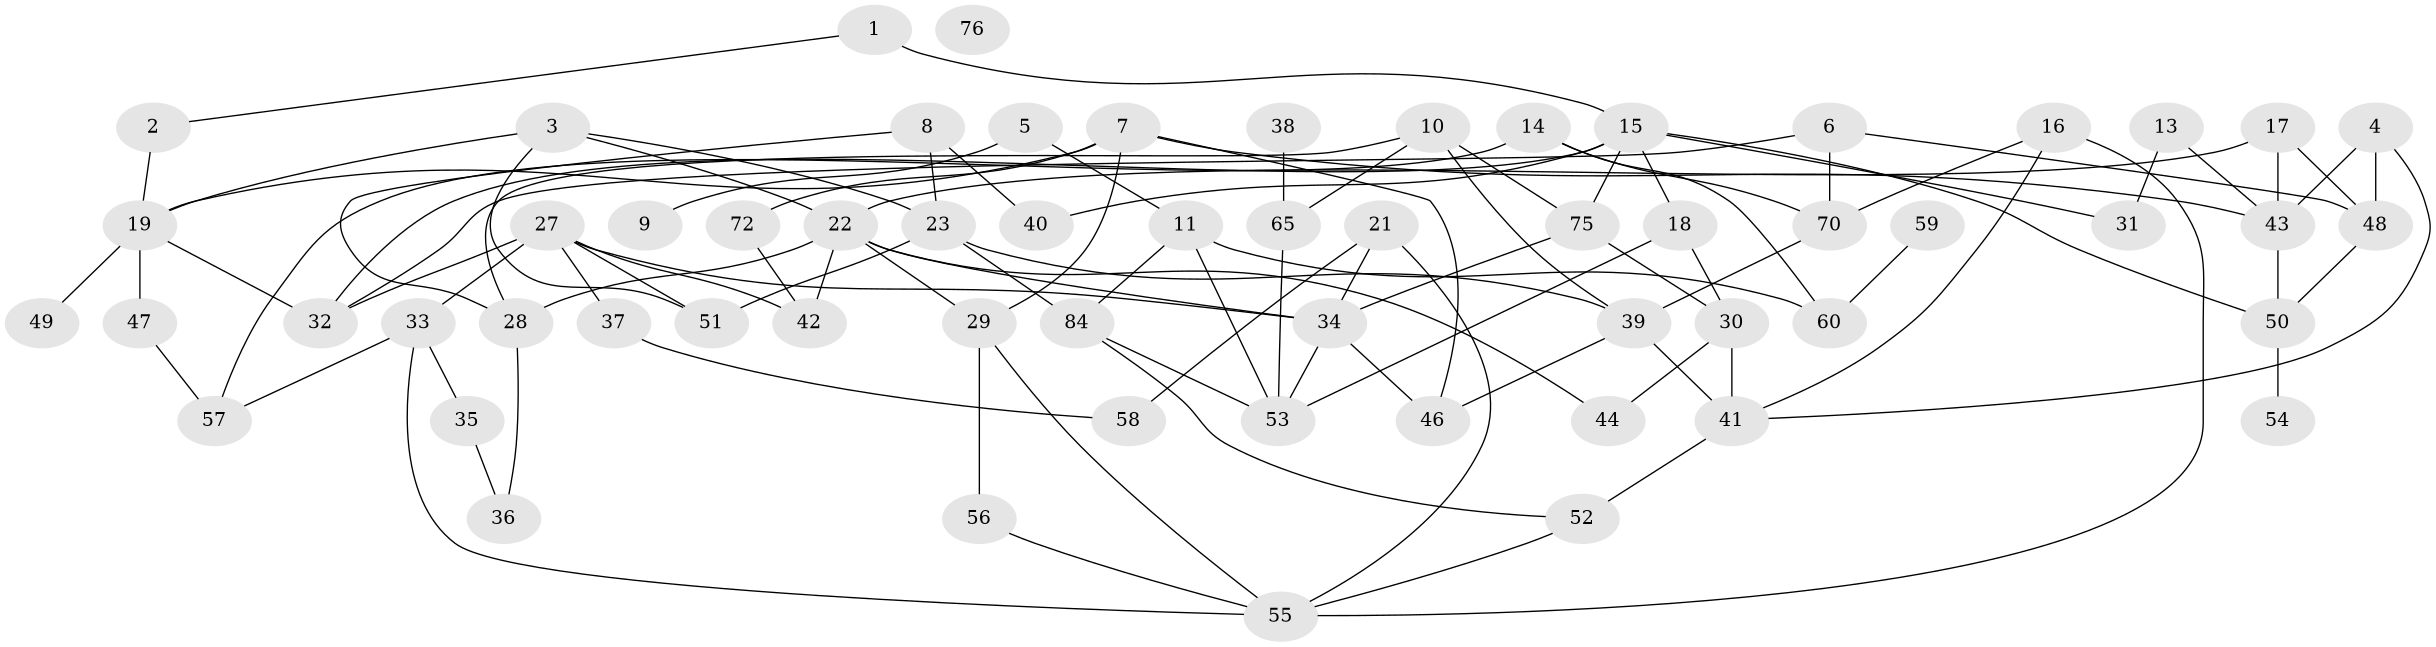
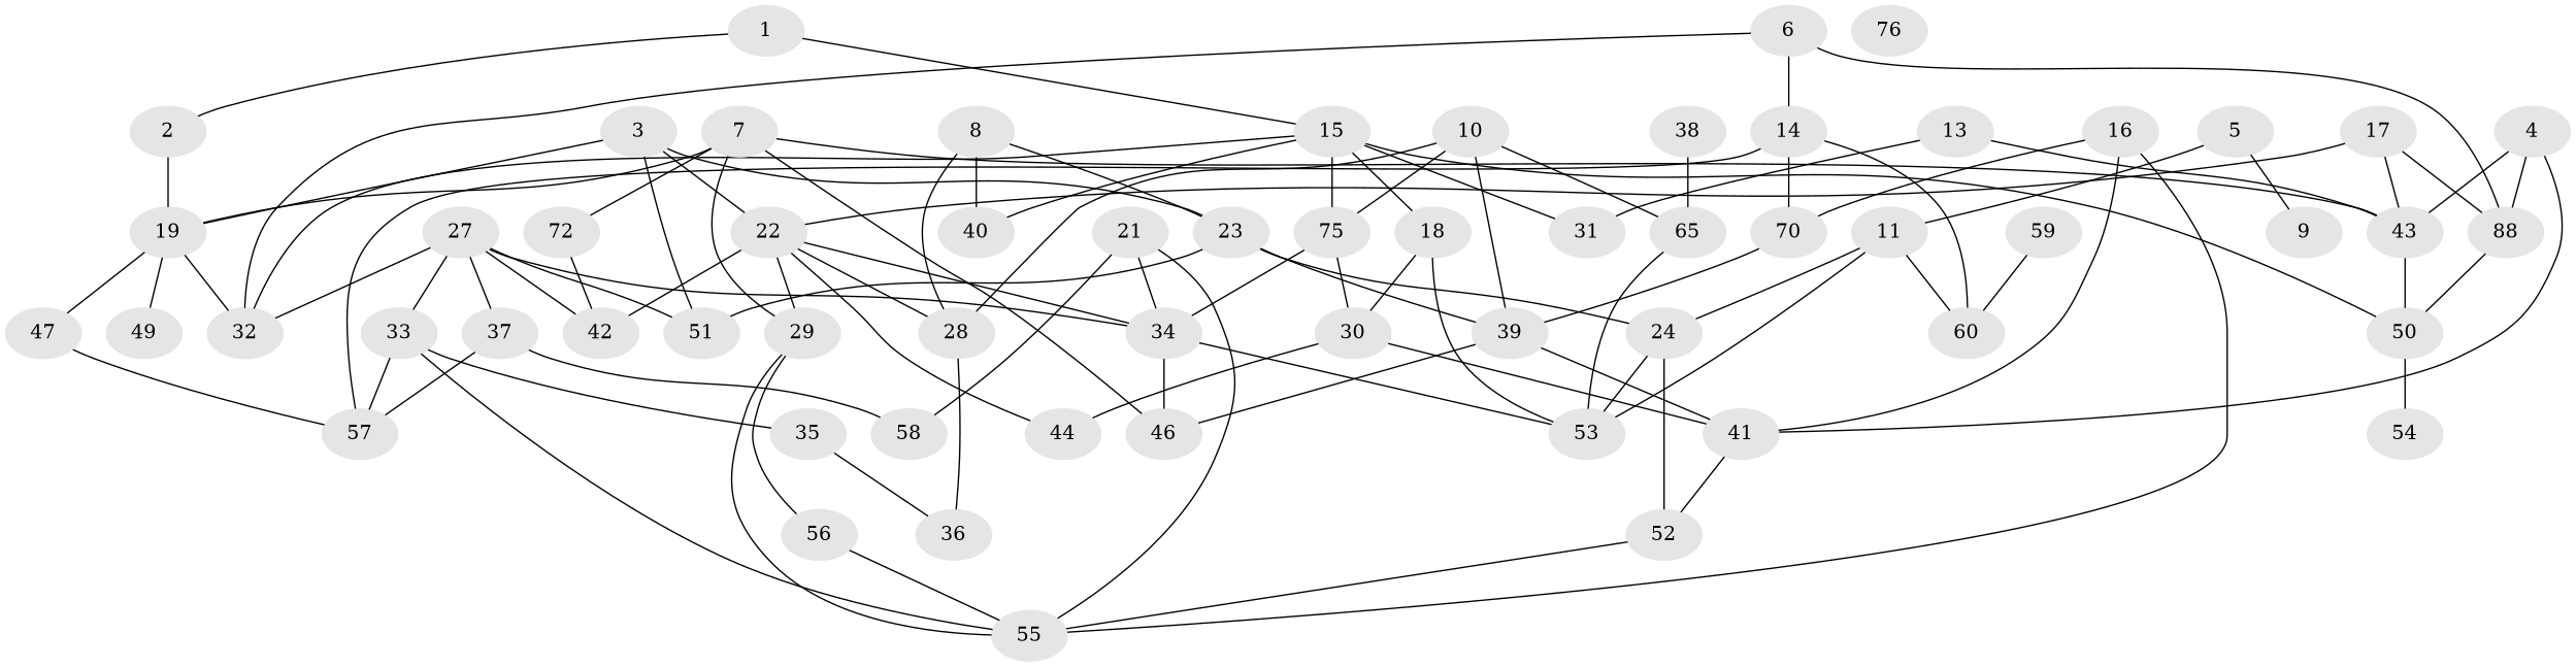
  graph {
    node [color=gray90 style=filled]
    1
    2
    15
    19
    32
    40
    n7 [label=75]
    31
    18
    50
    47
    49
    3
    22
    23
    51
    29
    28
    42
    34
    44
    39
-   24 [label=84]
+   24
    4
    41
    43
-   48
+   48 [label=88]
    52
    5
    9
    11
    6
    14
    60
    n35 [label=70]
    57
    7
    n38 [label=72]
    46
    55
    56
    8
    36
    53
    10
    n46 [label=65]
    30
    13
    54
    16
    17
    21
    58
    n54 [label=76]
    27
    33
    37
    35
    38
    59
    1 -- 2
    1 -- 15
    2 -- 19
    15 -- 32
    15 -- 40
    15 -- n7
    15 -- 31
    15 -- 18
    15 -- 50
    19 -- 32
    19 -- 47
    19 -- 49
    n7 -- 34
    n7 -- 30
    18 -- 53
    18 -- 30
    50 -- 54
    47 -- 57
    3 -- 19
    3 -- 22
    3 -- 23
    3 -- 51
    22 -- 29
    22 -- 28
    22 -- 42
    22 -- 34
    22 -- 44
    23 -- 51
    23 -- 39
    23 -- 24
    29 -- 55
    29 -- 56
    28 -- 36
    34 -- 46
    34 -- 53
    39 -- 41
    39 -- 46
    24 -- 52
    24 -- 53
    4 -- 41
    4 -- 43
    4 -- 48
    41 -- 52
    43 -- 50
    48 -- 50
    52 -- 55
    5 -- 9
    5 -- 11
    11 -- 24
    11 -- 60
    11 -- 53
    6 -- 32
    6 -- 48
-   6 -- n35
+   6 -- 14
    14 -- 60
    14 -- n35
    14 -- 57
    n35 -- 39
    7 -- 19
    7 -- 29
    7 -- 43
    7 -- n38
    7 -- 46
    n38 -- 42
    56 -- 55
    8 -- 40
    8 -- 23
    8 -- 28
    10 -- n7
    10 -- 28
    10 -- 39
    10 -- n46
    n46 -- 53
    30 -- 44
    30 -- 41
    13 -- 31
    13 -- 43
    16 -- 41
    16 -- n35
    16 -- 55
    17 -- 22
    17 -- 43
    17 -- 48
    21 -- 34
    21 -- 55
    21 -- 58
    27 -- 32
    27 -- 51
    27 -- 42
    27 -- 34
    27 -- 33
    27 -- 37
    33 -- 57
    33 -- 55
    33 -- 35
+   37 -- 57
    37 -- 58
    35 -- 36
    38 -- n46
    59 -- 60
  }
